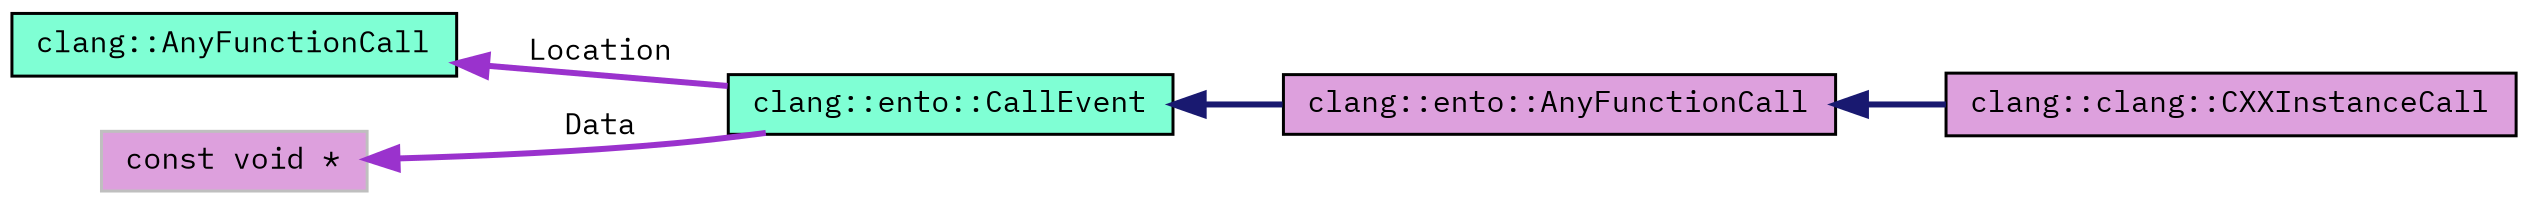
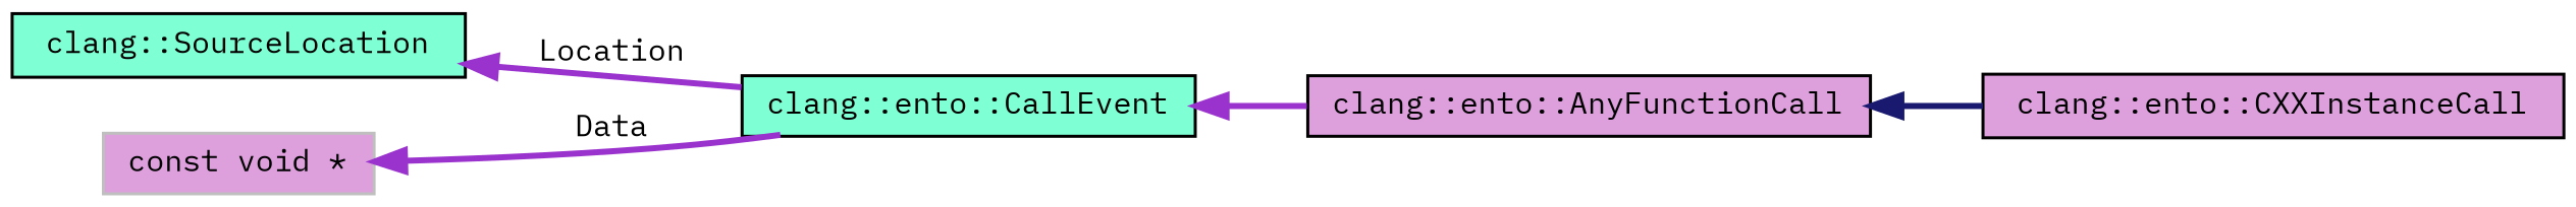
  digraph {
    fontname="IBM Plex Mono"
    rankdir=LR
    node [color=black fillcolor=plum fontname="IBM Plex Mono" fontsize=10 shape=record style=filled]
    edge [color=midnightblue dir=back fontname="IBM Plex Mono" fontsize=10 labelfontname=Helvetica labelfontsize=10 style=bold]
-   n1 [height=0.2 label="clang::clang::CXXInstanceCall" width=0.4]
+   n1 [height=0.2 label="clang::ento::CXXInstanceCall" width=0.4]
    n2 [height=0.2 label="clang::ento::AnyFunctionCall" width=0.4]
    n3 [fillcolor=aquamarine height=0.2 label="clang::ento::CallEvent" width=0.4]
-   n4 [fillcolor=aquamarine height=0.2 label="clang::AnyFunctionCall" width=0.4]
+   n4 [fillcolor=aquamarine height=0.2 label="clang::SourceLocation" width=0.4]
    n5 [color=grey75 height=0.2 label="const void *" width=0.4]
    n2 -> n1
-   n3 -> n2
+   n3 -> n2 [color=darkorchid3]
    n4 -> n3 [color=darkorchid3 label=" Location"]
    n5 -> n3 [color=darkorchid3 label=" Data"]
  }
